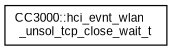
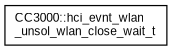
  digraph {
    rankdir=TB
    fontname="Liberation Sans"
-   n1 [color=black fillcolor=white fontname="Liberation Sans" fontsize=10 height=0.2 label="CC3000::hci_evnt_wlan\l_unsol_tcp_close_wait_t" shape=record style=filled width=0.4]
+   n1 [color=black fillcolor=white fontname="Liberation Sans" fontsize=10 height=0.2 label="CC3000::hci_evnt_wlan\l_unsol_wlan_close_wait_t" shape=record style=filled width=0.4]
  }
